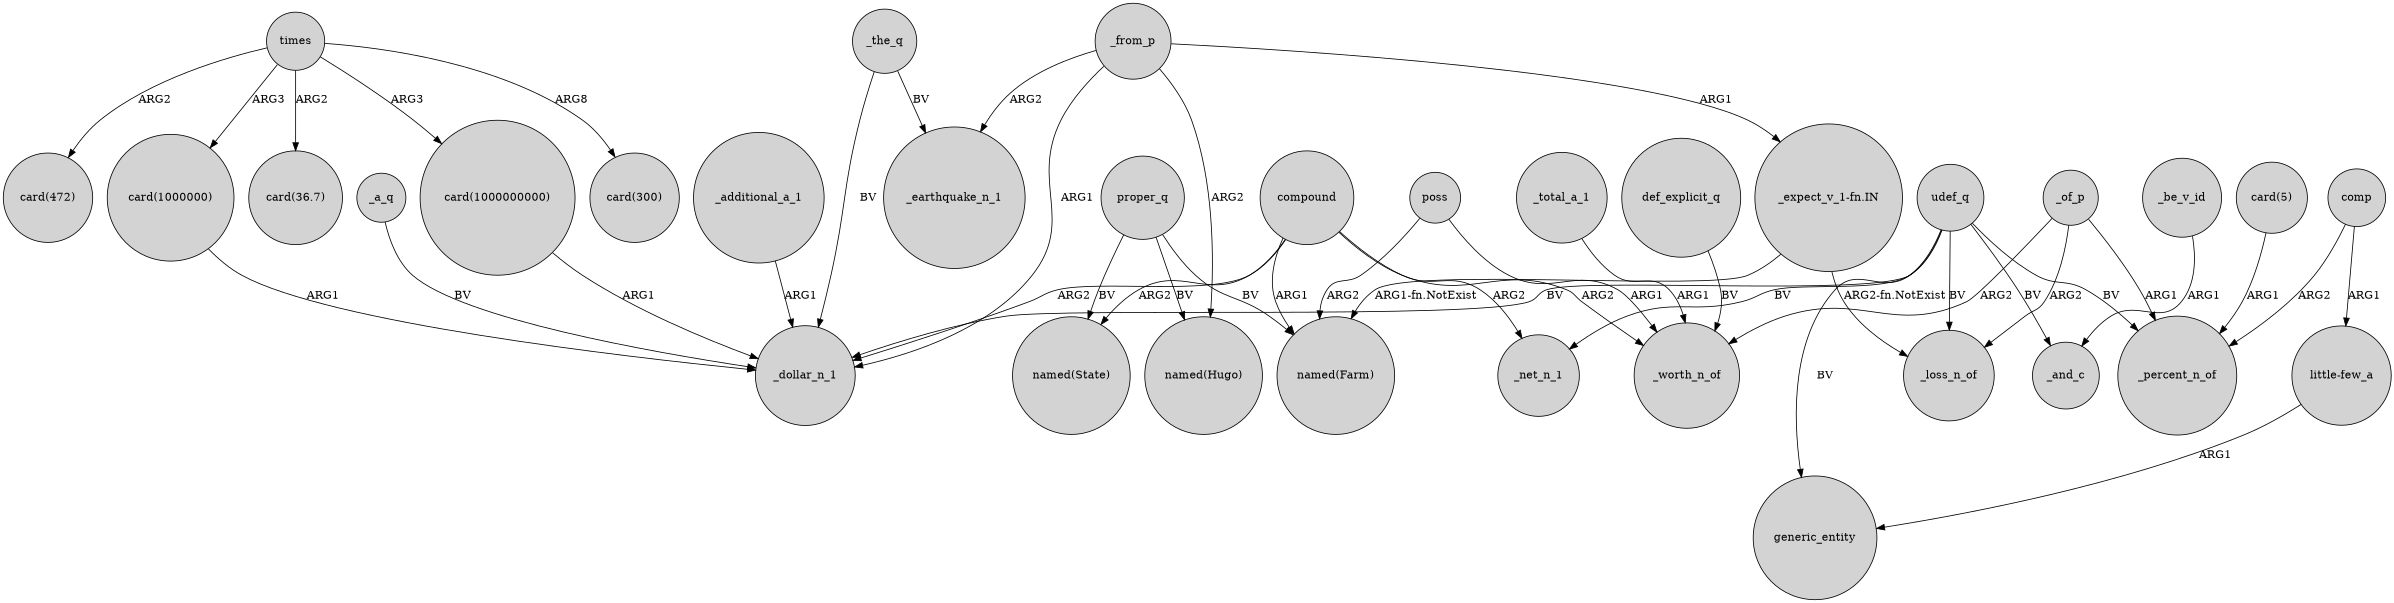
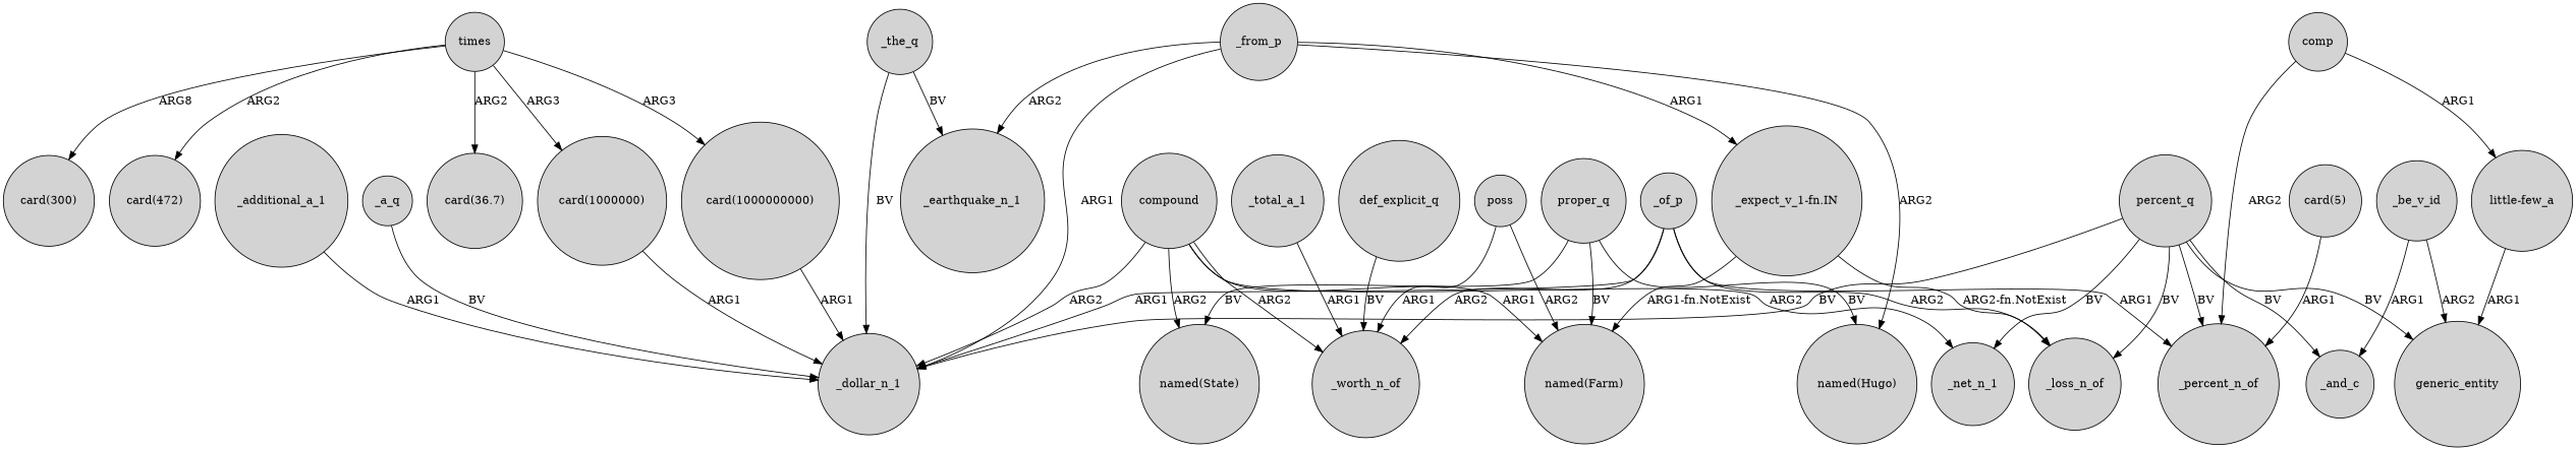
  digraph {
    node [shape=circle style=filled]
    _the_q
    _earthquake_n_1
    _dollar_n_1
    _additional_a_1
    "card(1000000)"
    compound
    "named(Farm)"
    _worth_n_of
    "named(State)"
    _net_n_1
-   udef_q
+   udef_q [label=percent_q]
    generic_entity
    _percent_n_of
    _and_c
    _loss_n_of
    poss
    _from_p
    "_expect_v_1-fn.IN"
    "named(Hugo)"
    comp
    "little-few_a"
    _of_p
    def_explicit_q
    times
    n25 [label="card(36.7)"]
    "card(300)"
    "card(1000000000)"
    "card(472)"
    _be_v_id
    _total_a_1
    _a_q
    "card(5)"
    proper_q
    _the_q -> _earthquake_n_1 [label=BV]
    _the_q -> _dollar_n_1 [label=BV]
    _additional_a_1 -> _dollar_n_1 [label=ARG1]
    "card(1000000)" -> _dollar_n_1 [label=ARG1]
    compound -> _dollar_n_1 [label=ARG2]
    compound -> "named(Farm)" [label=ARG1]
    compound -> _worth_n_of [label=ARG2]
    compound -> "named(State)" [label=ARG2]
    compound -> _net_n_1 [label=ARG2]
    udef_q -> _dollar_n_1 [label=BV]
    udef_q -> _net_n_1 [label=BV]
    udef_q -> generic_entity [label=BV]
    udef_q -> _percent_n_of [label=BV]
    udef_q -> _and_c [label=BV]
    udef_q -> _loss_n_of [label=BV]
    poss -> "named(Farm)" [label=ARG2]
    poss -> _worth_n_of [label=ARG1]
    _from_p -> _earthquake_n_1 [label=ARG2]
    _from_p -> _dollar_n_1 [label=ARG1]
    _from_p -> "_expect_v_1-fn.IN" [label=ARG1]
    _from_p -> "named(Hugo)" [label=ARG2]
    "_expect_v_1-fn.IN" -> "named(Farm)" [label="ARG1-fn.NotExist"]
    "_expect_v_1-fn.IN" -> _loss_n_of [label="ARG2-fn.NotExist"]
    comp -> _percent_n_of [label=ARG2]
    comp -> "little-few_a" [label=ARG1]
    "little-few_a" -> generic_entity [label=ARG1]
+   _of_p -> _dollar_n_1 [label=ARG1]
    _of_p -> _worth_n_of [label=ARG2]
    _of_p -> _percent_n_of [label=ARG1]
    _of_p -> _loss_n_of [label=ARG2]
    def_explicit_q -> _worth_n_of [label=BV]
    times -> "card(1000000)" [label=ARG3]
    times -> n25 [label=ARG2]
    times -> "card(300)" [label=ARG8]
    times -> "card(1000000000)" [label=ARG3]
    times -> "card(472)" [label=ARG2]
    "card(1000000000)" -> _dollar_n_1 [label=ARG1]
+   _be_v_id -> generic_entity [label=ARG2]
    _be_v_id -> _and_c [label=ARG1]
    _total_a_1 -> _worth_n_of [label=ARG1]
    _a_q -> _dollar_n_1 [label=BV]
    "card(5)" -> _percent_n_of [label=ARG1]
    proper_q -> "named(Farm)" [label=BV]
    proper_q -> "named(State)" [label=BV]
    proper_q -> "named(Hugo)" [label=BV]
  }
